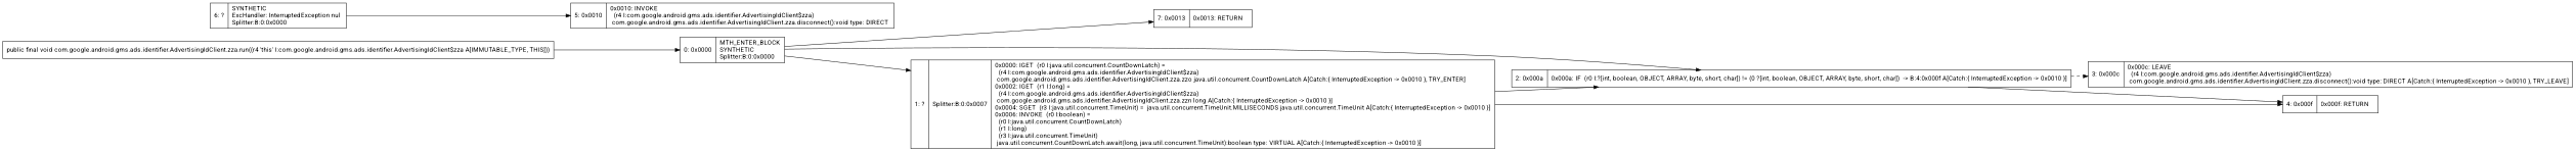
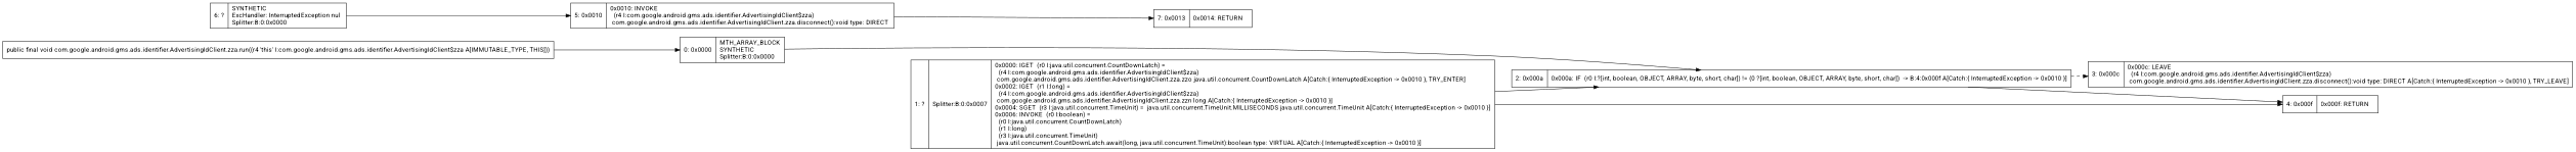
  digraph {
    fontname=Roboto
    rankdir=LR
    node [fontname=Roboto shape=record]
    edge [fontname=Roboto]
-   n1 [label="{0\:\ 0x0000|MTH_ENTER_BLOCK\lSYNTHETIC\lSplitter:B:0:0x0000\l}"]
+   n1 [label="{0\:\ 0x0000|MTH_ARRAY_BLOCK\lSYNTHETIC\lSplitter:B:0:0x0000\l}"]
    n2 [label="{1\:\ ?|Splitter:B:0:0x0007\l|0x0000: IGET  (r0 I:java.util.concurrent.CountDownLatch) = \l  (r4 I:com.google.android.gms.ads.identifier.AdvertisingIdClient$zza)\l com.google.android.gms.ads.identifier.AdvertisingIdClient.zza.zzo java.util.concurrent.CountDownLatch A[Catch:\{ InterruptedException \-\> 0x0010 \}, TRY_ENTER]\l0x0002: IGET  (r1 I:long) = \l  (r4 I:com.google.android.gms.ads.identifier.AdvertisingIdClient$zza)\l com.google.android.gms.ads.identifier.AdvertisingIdClient.zza.zzn long A[Catch:\{ InterruptedException \-\> 0x0010 \}]\l0x0004: SGET  (r3 I:java.util.concurrent.TimeUnit) =  java.util.concurrent.TimeUnit.MILLISECONDS java.util.concurrent.TimeUnit A[Catch:\{ InterruptedException \-\> 0x0010 \}]\l0x0006: INVOKE  (r0 I:boolean) = \l  (r0 I:java.util.concurrent.CountDownLatch)\l  (r1 I:long)\l  (r3 I:java.util.concurrent.TimeUnit)\l java.util.concurrent.CountDownLatch.await(long, java.util.concurrent.TimeUnit):boolean type: VIRTUAL A[Catch:\{ InterruptedException \-\> 0x0010 \}]\l}"]
    n3 [label="{2\:\ 0x000a|0x000a: IF  (r0 I:?[int, boolean, OBJECT, ARRAY, byte, short, char]) != (0 ?[int, boolean, OBJECT, ARRAY, byte, short, char])  \-\> B:4:0x000f A[Catch:\{ InterruptedException \-\> 0x0010 \}]\l}"]
    n4 [label="{4\:\ 0x000f|0x000f: RETURN   \l}"]
    n5 [label="{6\:\ ?|SYNTHETIC\lExcHandler: InterruptedException null\lSplitter:B:0:0x0000\l}"]
    n6 [label="{5\:\ 0x0010|0x0010: INVOKE  \l  (r4 I:com.google.android.gms.ads.identifier.AdvertisingIdClient$zza)\l com.google.android.gms.ads.identifier.AdvertisingIdClient.zza.disconnect():void type: DIRECT \l}"]
    n7 [label="{3\:\ 0x000c|0x000c: LEAVE  \l  (r4 I:com.google.android.gms.ads.identifier.AdvertisingIdClient$zza)\l com.google.android.gms.ads.identifier.AdvertisingIdClient.zza.disconnect():void type: DIRECT A[Catch:\{ InterruptedException \-\> 0x0010 \}, TRY_LEAVE]\l}"]
-   n8 [label="{7\:\ 0x0013|0x0013: RETURN   \l}"]
+   n8 [label="{7\:\ 0x0013|0x0014: RETURN   \l}"]
    n9 [label="{public final void com.google.android.gms.ads.identifier.AdvertisingIdClient.zza.run((r4 'this' I:com.google.android.gms.ads.identifier.AdvertisingIdClient$zza A[IMMUTABLE_TYPE, THIS])) }"]
-   n1 -> n2
    n1 -> n3
    n2 -> n3
    n2 -> n4
    n3 -> n4
    n3 -> n7 [style=dashed]
    n5 -> n6
-   n1 -> n8
+   n6 -> n8
    n9 -> n1
  }
